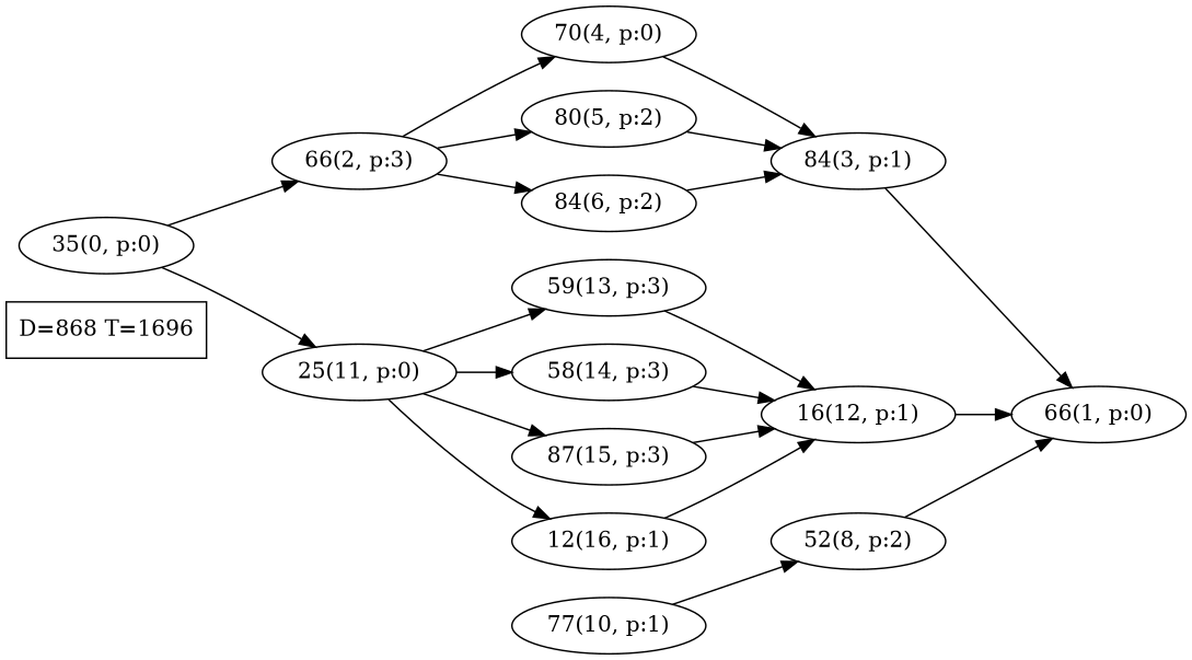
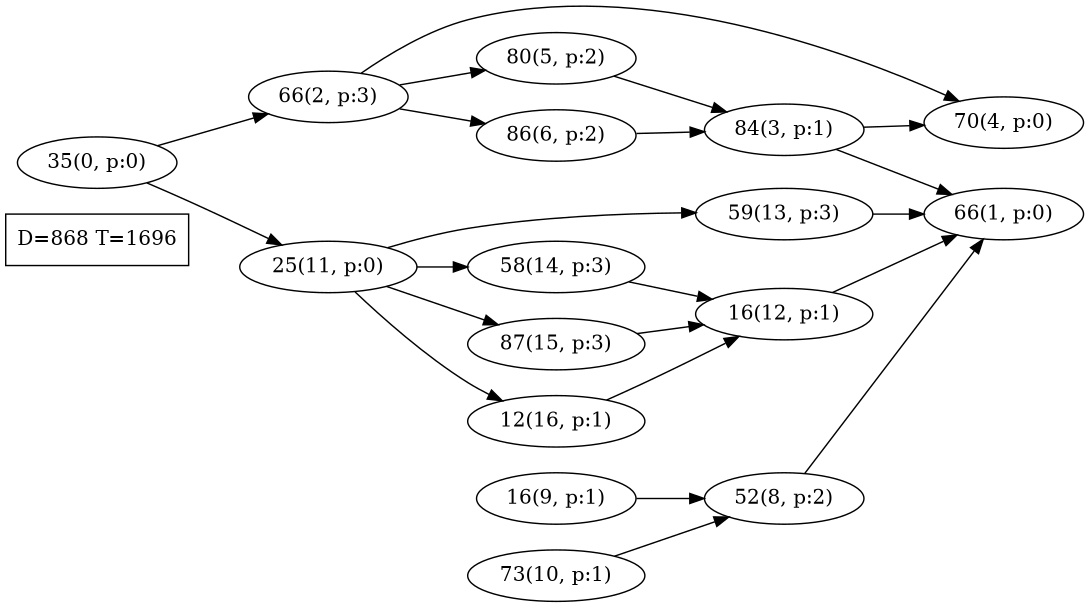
  digraph {
    rankdir=LR
    n1 [label="D=868 T=1696" shape=box]
    n2 [label="35(0, p:0)"]
    n3 [label="66(2, p:3)"]
    n4 [label="25(11, p:0)"]
    n5 [label="70(4, p:0)"]
    n6 [label="80(5, p:2)"]
-   n7 [label="84(6, p:2)"]
+   n7 [label="86(6, p:2)"]
    n8 [label="59(13, p:3)"]
    n9 [label="58(14, p:3)"]
    n10 [label="87(15, p:3)"]
    n11 [label="12(16, p:1)"]
    n12 [label="66(1, p:0)"]
    n13 [label="84(3, p:1)"]
+   n14 [label="16(9, p:1)"]
    n15 [label="52(8, p:2)"]
-   n16 [label="77(10, p:1)"]
+   n16 [label="73(10, p:1)"]
    n17 [label="16(12, p:1)"]
    n2 -> n3
    n2 -> n4
    n3 -> n5
    n3 -> n6
    n3 -> n7
    n4 -> n8
    n4 -> n9
    n4 -> n10
    n4 -> n11
-   n5 -> n13
+   n13 -> n5
    n6 -> n13
    n7 -> n13
-   n8 -> n17
+   n8 -> n12
    n9 -> n17
    n10 -> n17
    n11 -> n17
    n13 -> n12
+   n14 -> n15
    n15 -> n12
    n16 -> n15
    n17 -> n12
  }
